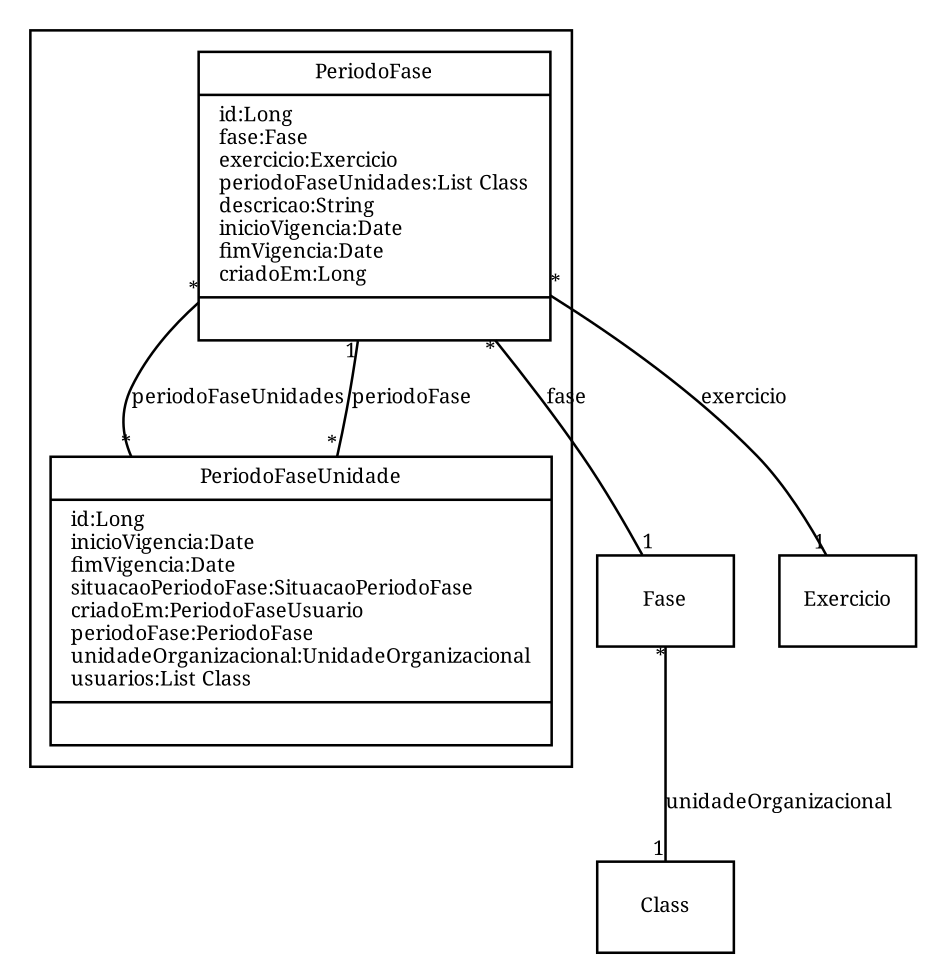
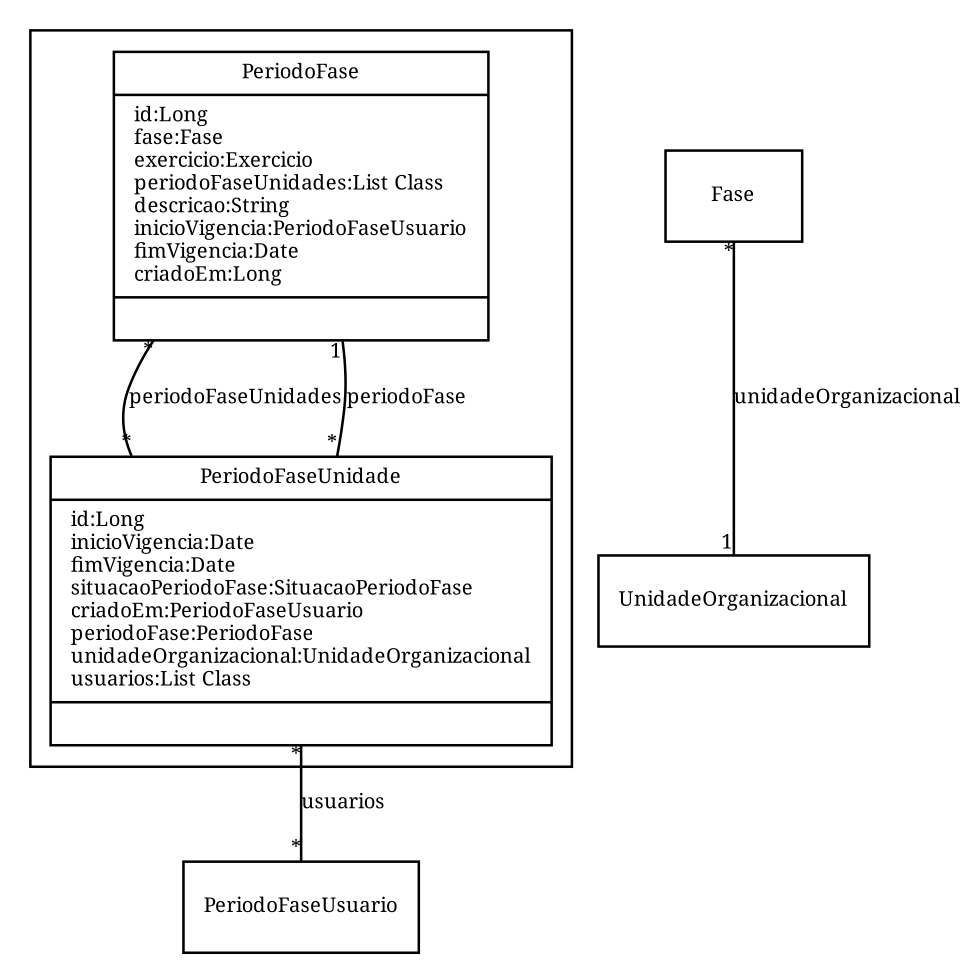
  digraph {
    fontname="Noto Serif"
    fontsize=8
    node [fontname="Noto Serif" fontsize=8 shape=record]
    edge [arrowhead=none fontname="Noto Serif" fontsize=8 headlabel=1 taillabel="*"]
-   n1 [label="{PeriodoFase|id:Long\lfase:Fase\lexercicio:Exercicio\lperiodoFaseUnidades:List Class\ldescricao:String\linicioVigencia:Date\lfimVigencia:Date\lcriadoEm:Long\l|\l}"]
+   n1 [label="{PeriodoFase|id:Long\lfase:Fase\lexercicio:Exercicio\lperiodoFaseUnidades:List Class\ldescricao:String\linicioVigencia:PeriodoFaseUsuario\lfimVigencia:Date\lcriadoEm:Long\l|\l}"]
    n2 [label="{PeriodoFaseUnidade|id:Long\linicioVigencia:Date\lfimVigencia:Date\lsituacaoPeriodoFase:SituacaoPeriodoFase\lcriadoEm:PeriodoFaseUsuario\lperiodoFase:PeriodoFase\lunidadeOrganizacional:UnidadeOrganizacional\lusuarios:List Class\l|\l}"]
    Fase
-   Exercicio
-   UnidadeOrganizacional [label=Class]
+   PeriodoFaseUsuario
+   UnidadeOrganizacional
    subgraph cluster_1 {
      n1
      n2
    }
    n1 -> n2 [headlabel="*" label=periodoFaseUnidades]
-   n1 -> Fase [label=fase]
-   n1 -> Exercicio [label=exercicio]
    n2 -> n1 [label=periodoFase]
+   n2 -> PeriodoFaseUsuario [headlabel="*" label=usuarios]
    Fase -> UnidadeOrganizacional [label=unidadeOrganizacional]
  }
